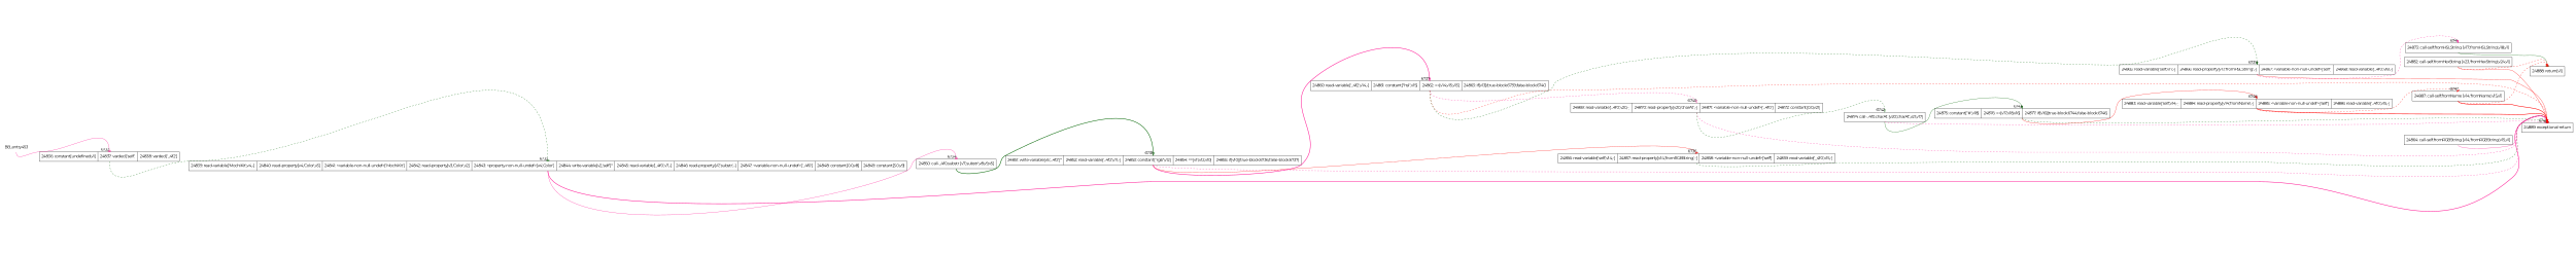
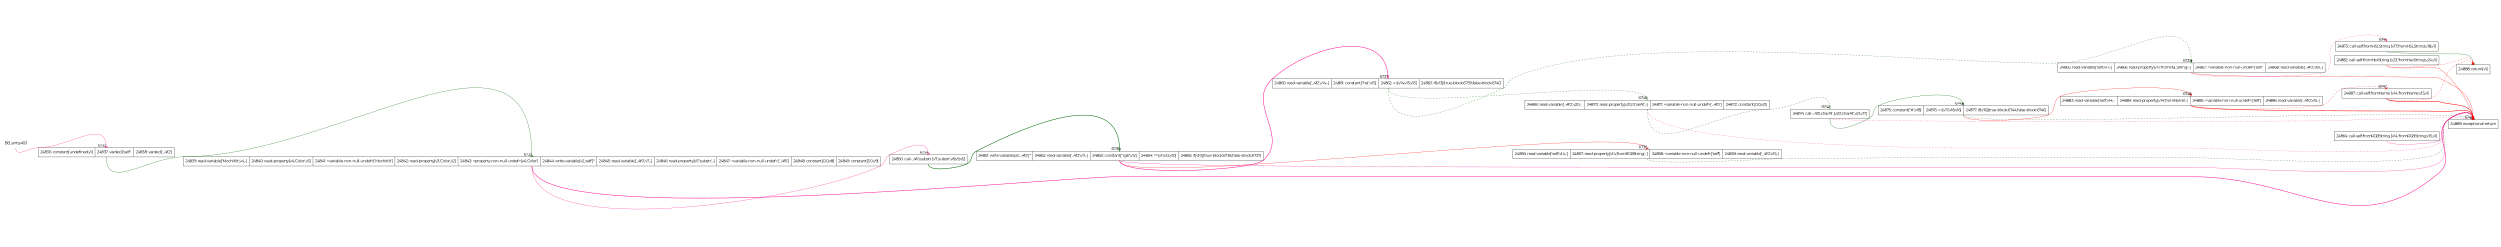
  digraph {
    fontname=Montserrat
    rankdir=LR
    node [fontname=Montserrat shape=record]
    edge [arrowhead=tee color=deeppink fontname=Montserrat headport=n style=dashed tailport=s]
    n1 [label=BB_entry453 shape=none]
    n2 [label="{24836: constant[undefined,v1]|24837: vardecl['self']|24838: vardecl['_4f2']}"]
    n3 [label="{24839: read-variable['MochiKit',v4,-]|24840: read-property[v4,'Color',v3]|24841: \<variable-non-null-undef\>['MochiKit']|24842: read-property[v3,'Color',v2]|24843: \<property-non-null-undef\>[v4,'Color']|24844: write-variable[v2,'self']*|24845: read-variable['_4f0',v7,-]|24846: read-property[v7,'substr',-]|24847: \<variable-non-null-undef\>['_4f0']|24848: constant[0.0,v8]|24849: constant[3.0,v9]}"]
    n4 [label="{24850: call-_4f0.substr [v7,'substr',v8,v9,v5]}"]
    n5 [label="{24889: exceptional-return}"]
    n6 [label="{24851: write-variable[v5,'_4f2']*|24852: read-variable['_4f2',v11,-]|24853: constant[\"rgb\",v12]|24854: ==[v11,v12,v10]|24855: if[v10](true-block:6736,false-block:6737)}"]
    n7 [label="{24856: read-variable['self',v14,-]|24857: read-property[v14,'fromRGBString',-]|24858: \<variable-non-null-undef\>['self']|24859: read-variable['_4f0',v15,-]}"]
    n8 [label="{24860: read-variable['_4f2',v14,-]|24861: constant[\"hsl\",v15]|24862: ==[v14,v15,v13]|24863: if[v13](true-block:6739,false-block:6740)}"]
    n9 [label="{24865: read-variable['self',v17,-]|24866: read-property[v17,'fromHSLString',-]|24867: \<variable-non-null-undef\>['self']|24868: read-variable['_4f0',v18,-]}"]
    n10 [label="{24869: read-variable['_4f0',v20,-]|24870: read-property[v20,'charAt',-]|24871: \<variable-non-null-undef\>['_4f0']|24872: constant[0.0,v21]}"]
    n11 [label="{24864: call-self.fromRGBString [v14,'fromRGBString',v15,v1]}"]
    n12 [label="{24873: call-self.fromHSLString [v17,'fromHSLString',v18,v1]}"]
    n13 [label="{24874: call-_4f0.charAt [v20,'charAt',v21,v17]}"]
    n14 [label="{24888: return[v1]}"]
    n15 [label="{24875: constant[\"#\",v18]|24876: ==[v17,v18,v16]|24877: if[v16](true-block:6744,false-block:6746)}"]
    n16 [label="{24883: read-variable['self',v14,-]|24884: read-property[v14,'fromName',-]|24885: \<variable-non-null-undef\>['self']|24886: read-variable['_4f0',v15,-]}"]
    n17 [label="{24887: call-self.fromName [v14,'fromName',v15,v1]}"]
    n18 [label="{24882: call-self.fromHexString [v23,'fromHexString',v24,v1]}"]
    n1 -> n2 [headlabel="    6732" style=solid]
-   n2 -> n3 [color=darkgreen headlabel="      6733"]
+   n2 -> n3 [color=darkgreen headlabel="      6733" style=solid]
    n3 -> n4 [headlabel="      6734" style=solid]
    n3 -> n5 [headlabel="      6749" style=bold]
    n4 -> n6 [arrowhead=onormal color=darkgreen headlabel="      6735" style=bold]
-   n6 -> n5 [arrowhead=normal]
+   n6 -> n5 [arrowhead=normal style=solid]
    n6 -> n7 [color=red headlabel="      6736" style=solid]
    n6 -> n8 [arrowhead=onormal headlabel="      6737" style=bold]
    n7 -> n5 [color=darkgreen]
-   n8 -> n5 [arrowhead=normal color=red]
    n8 -> n9 [arrowhead=normal color=darkgreen headlabel="      6739"]
-   n8 -> n10 [arrowhead=onormal headlabel="      6740"]
+   n8 -> n10 [arrowhead=onormal color=darkgreen headlabel="      6740"]
    n9 -> n5 [color=red style=solid]
    n9 -> n12 [arrowhead=normal headlabel="      6741"]
    n10 -> n5 [arrowhead=onormal]
    n10 -> n13 [arrowhead=onormal color=darkgreen headlabel="      6742"]
    n11 -> n5 [arrowhead=onormal style=solid]
    n12 -> n14 [color=darkgreen style=solid]
    n13 -> n5 [arrowhead=onormal]
    n13 -> n15 [arrowhead=normal color=darkgreen headlabel="      6743" style=solid]
    n15 -> n5 [arrowhead=onormal color=darkgreen]
    n15 -> n16 [arrowhead=normal color=red headlabel="      6746" style=solid]
    n16 -> n5 [arrowhead=normal color=red style=bold]
    n16 -> n17 [color=red headlabel="      6747"]
    n17 -> n5 [arrowhead=normal color=red style=bold]
    n17 -> n14 [arrowhead=normal color=red]
    n18 -> n5 [arrowhead=onormal color=red style=solid]
    n18 -> n14 [color=red]
  }
